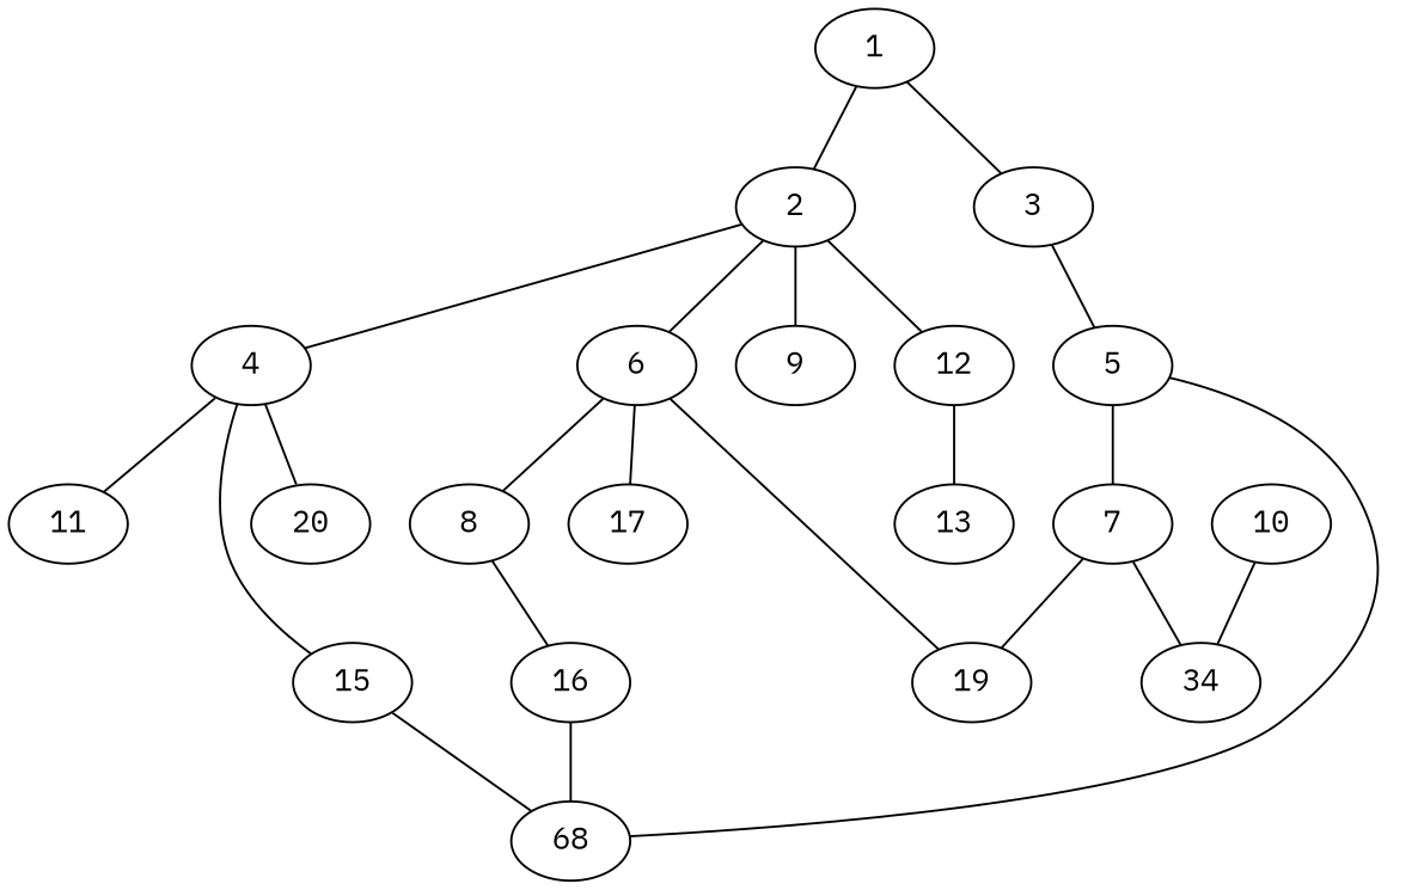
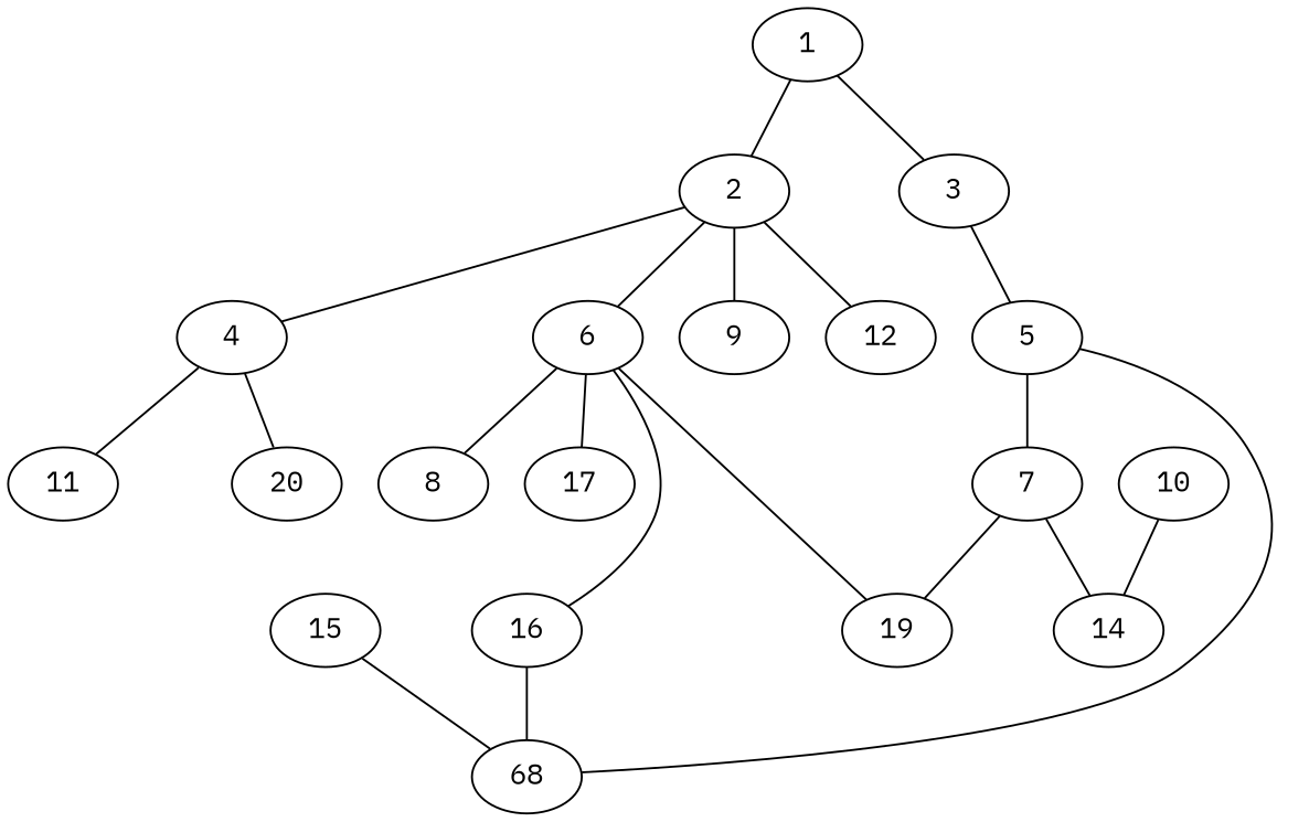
  graph {
    fontname="IBM Plex Mono"
    node [fontname="IBM Plex Mono"]
    edge [fontname="IBM Plex Mono"]
    1
    2
    3
    4
    6
    9
    12
    5
    11
    15
    20
    8
    17
    19
-   13
    7
    n17 [label=68]
    16
-   14 [label=34]
+   14
    10
    1 -- 2
    1 -- 3
    2 -- 4
    2 -- 6
    2 -- 9
    2 -- 12
    3 -- 5
    4 -- 11
-   4 -- 15
    4 -- 20
    6 -- 8
    6 -- 17
    6 -- 19
-   12 -- 13
    5 -- 7
    5 -- n17
    15 -- n17
-   8 -- 16
+   6 -- 16
    7 -- 19
    7 -- 14
    16 -- n17
    10 -- 14
  }
